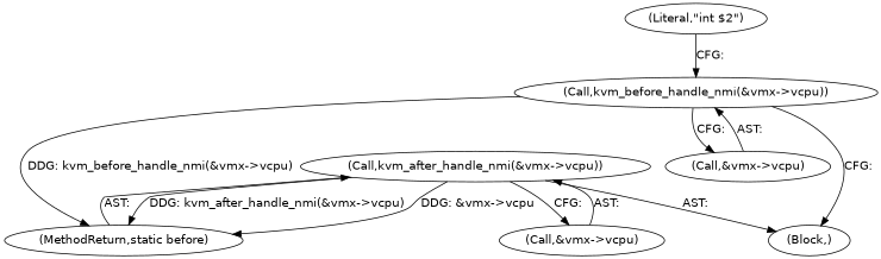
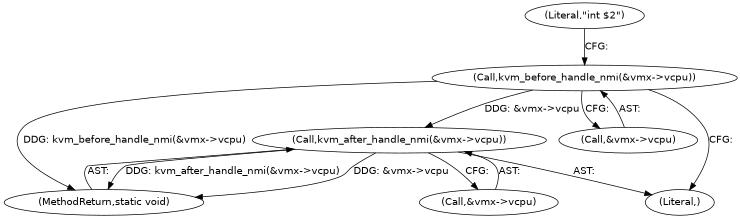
  digraph {
    fontname="DejaVu Sans"
    node [fontname="DejaVu Sans"]
    edge [fontname="DejaVu Sans"]
    n1 [label="(Call,kvm_before_handle_nmi(&vmx->vcpu))"]
    n2 [label="(Call,kvm_after_handle_nmi(&vmx->vcpu))"]
-   n3 [label="(Block,)"]
+   n3 [label="(Literal,)"]
    n4 [label="(Call,&vmx->vcpu)"]
-   n5 [label="(MethodReturn,static before)"]
+   n5 [label="(MethodReturn,static void)"]
    n6 [label="(Call,&vmx->vcpu)"]
    n7 [label="(Literal,\"int $2\")"]
+   n1 -> n2 [label="DDG: &vmx->vcpu"]
    n1 -> n3 [label="CFG: "]
    n1 -> n4 [label="CFG: "]
    n1 -> n5 [label="DDG: kvm_before_handle_nmi(&vmx->vcpu)"]
    n2 -> n3 [label="AST: "]
    n2 -> n5 [label="DDG: kvm_after_handle_nmi(&vmx->vcpu)"]
    n2 -> n5 [label="DDG: &vmx->vcpu"]
    n2 -> n6 [label="CFG: "]
    n4 -> n1 [label="AST: "]
    n5 -> n2 [label="AST: "]
    n6 -> n2 [label="AST: "]
    n7 -> n1 [label="CFG: "]
  }
